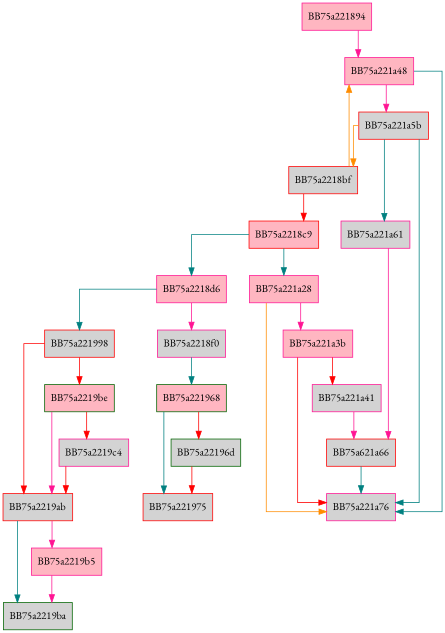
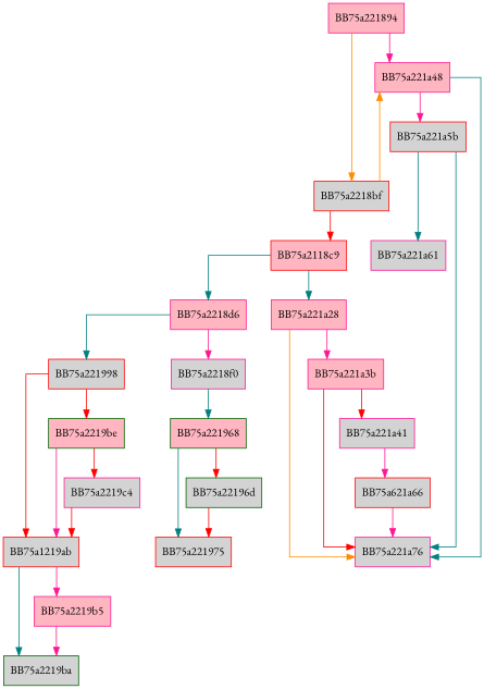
  digraph {
    fontname="EB Garamond"
    splines=ortho
    node [color=deeppink fillcolor=lightgrey fontname="EB Garamond" shape=box style=filled]
    edge [color=teal fontname="EB Garamond"]
    BB75a221894 [fillcolor=lightpink]
    BB75a221a48 [fillcolor=lightpink]
    BB75a2218bf [color=red]
    BB75a221a76
    BB75a221a5b [color=red]
-   BB75a2218c9 [color=red fillcolor=lightpink]
+   BB75a2218c9 [color=red fillcolor=lightpink label=BB75a2118c9]
    BB75a221a61
    BB75a221a28 [fillcolor=lightpink]
    BB75a2218d6 [fillcolor=lightpink]
    BB75a221a3b [fillcolor=lightpink]
    BB75a221998 [color=red]
    BB75a2218f0
    BB75a221a41
    BB75a2219be [color=darkgreen fillcolor=lightpink]
-   BB75a2219ab [color=red]
+   BB75a2219ab [color=red label=BB75a1219ab]
    BB75a221968 [color=darkgreen fillcolor=lightpink]
    BB75a2219c4
    BB75a2219ba [color=darkgreen]
    BB75a2219b5 [fillcolor=lightpink]
    BB75a221975 [color=red]
    BB75a22196d [color=darkgreen]
    n22 [color=red label=BB75a621a66]
    BB75a221894 -> BB75a221a48 [color=deeppink]
-   BB75a221a5b -> BB75a2218bf [color=darkorange]
+   BB75a221894 -> BB75a2218bf [color=darkorange]
    BB75a221a48 -> BB75a221a76
    BB75a221a48 -> BB75a221a5b [color=deeppink]
    BB75a2218bf -> BB75a221a48 [color=darkorange]
    BB75a2218bf -> BB75a2218c9 [color=red]
    BB75a221a5b -> BB75a221a76
    BB75a221a5b -> BB75a221a61
    BB75a2218c9 -> BB75a221a28
    BB75a2218c9 -> BB75a2218d6
-   BB75a221a61 -> n22 [color=deeppink]
    BB75a221a28 -> BB75a221a76 [color=darkorange]
    BB75a221a28 -> BB75a221a3b [color=deeppink]
    BB75a2218d6 -> BB75a221998
    BB75a2218d6 -> BB75a2218f0 [color=deeppink]
    BB75a221a3b -> BB75a221a76 [color=red]
    BB75a221a3b -> BB75a221a41 [color=red]
    BB75a221998 -> BB75a2219be [color=red]
    BB75a221998 -> BB75a2219ab [color=red]
    BB75a2218f0 -> BB75a221968
    BB75a221a41 -> n22 [color=deeppink]
    BB75a2219be -> BB75a2219ab [color=deeppink]
    BB75a2219be -> BB75a2219c4 [color=red]
    BB75a2219ab -> BB75a2219ba
    BB75a2219ab -> BB75a2219b5 [color=deeppink]
    BB75a221968 -> BB75a221975
    BB75a221968 -> BB75a22196d [color=red]
    BB75a2219c4 -> BB75a2219ab [color=red]
    BB75a2219b5 -> BB75a2219ba [color=deeppink]
    BB75a22196d -> BB75a221975 [color=red]
-   n22 -> BB75a221a76
+   n22 -> BB75a221a76 [color=deeppink]
  }
